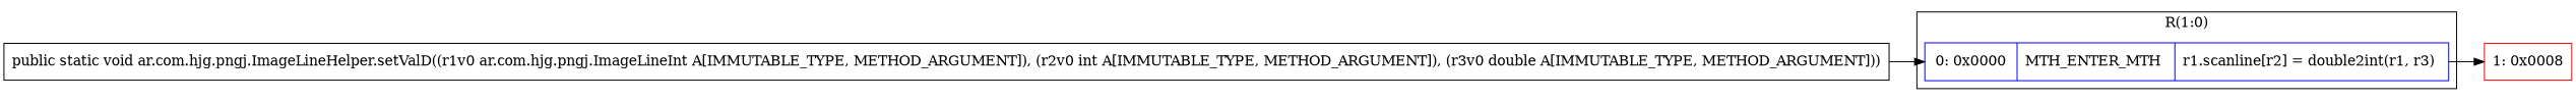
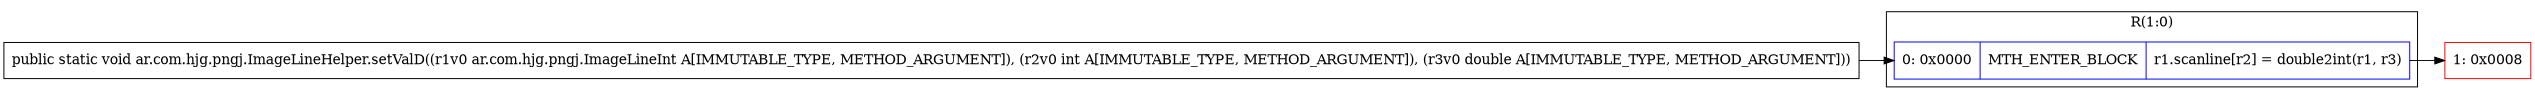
  digraph {
    rankdir=LR
    node [shape=record]
-   n1 [color=blue label="{0\:\ 0x0000|MTH_ENTER_MTH\l|r1.scanline[r2] = double2int(r1, r3)\l}"]
+   n1 [color=blue label="{0\:\ 0x0000|MTH_ENTER_BLOCK\l|r1.scanline[r2] = double2int(r1, r3)\l}"]
    n2 [color=red label="{1\:\ 0x0008}"]
    n3 [label="{public static void ar.com.hjg.pngj.ImageLineHelper.setValD((r1v0 ar.com.hjg.pngj.ImageLineInt A[IMMUTABLE_TYPE, METHOD_ARGUMENT]), (r2v0 int A[IMMUTABLE_TYPE, METHOD_ARGUMENT]), (r3v0 double A[IMMUTABLE_TYPE, METHOD_ARGUMENT])) }"]
    subgraph cluster_1 {
      label="R(1:0)"
      n1
    }
    n1 -> n2
    n3 -> n1
  }
